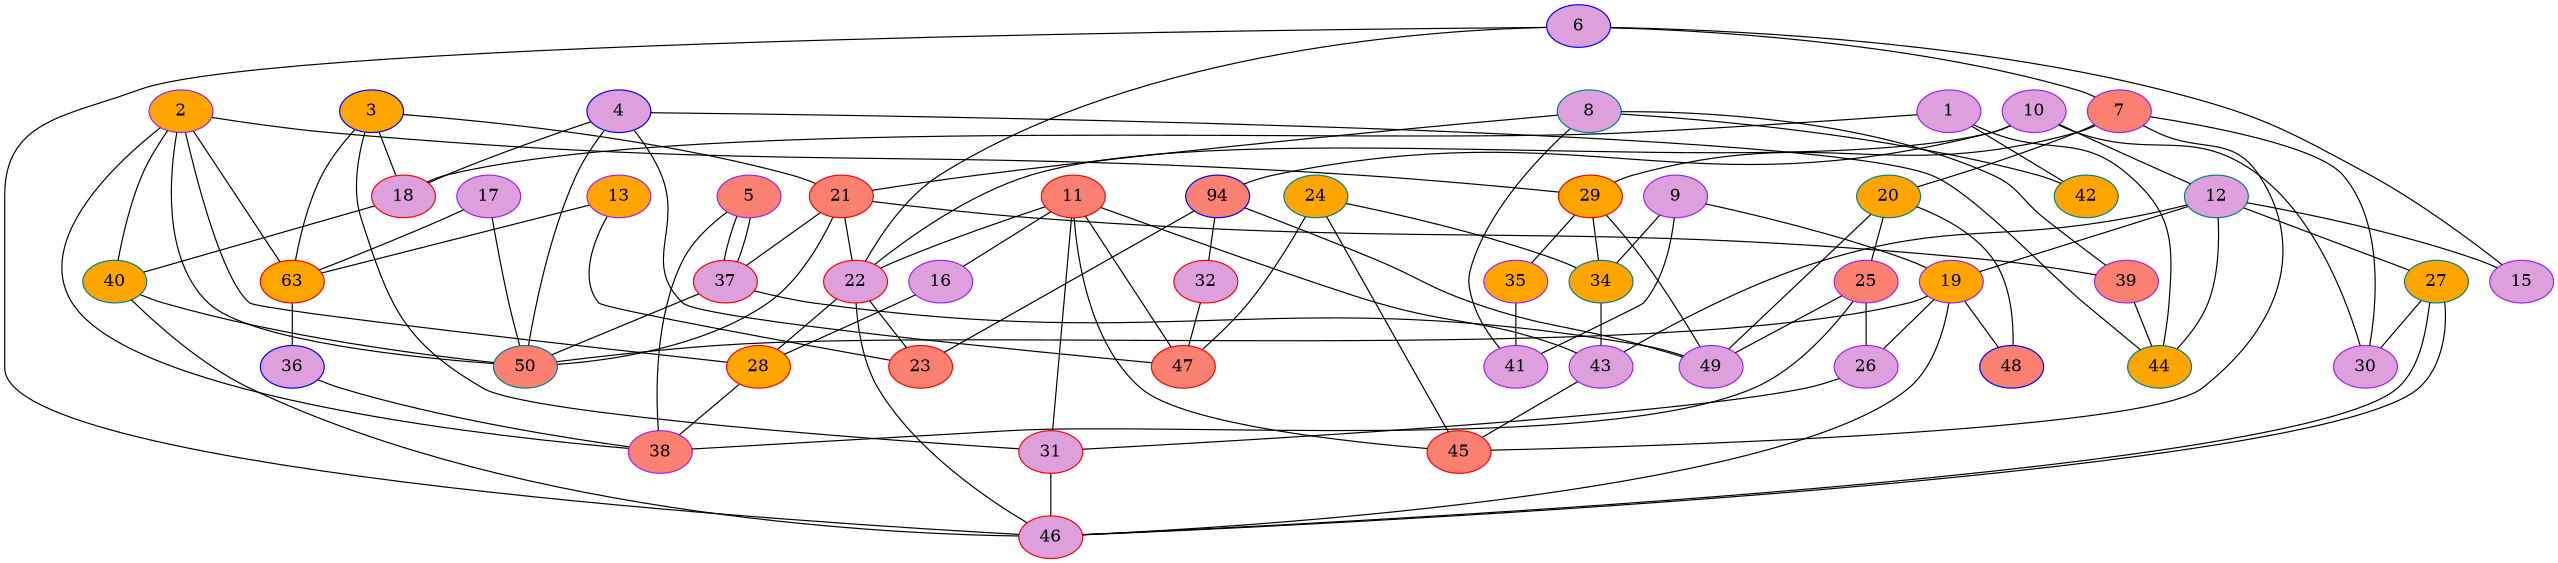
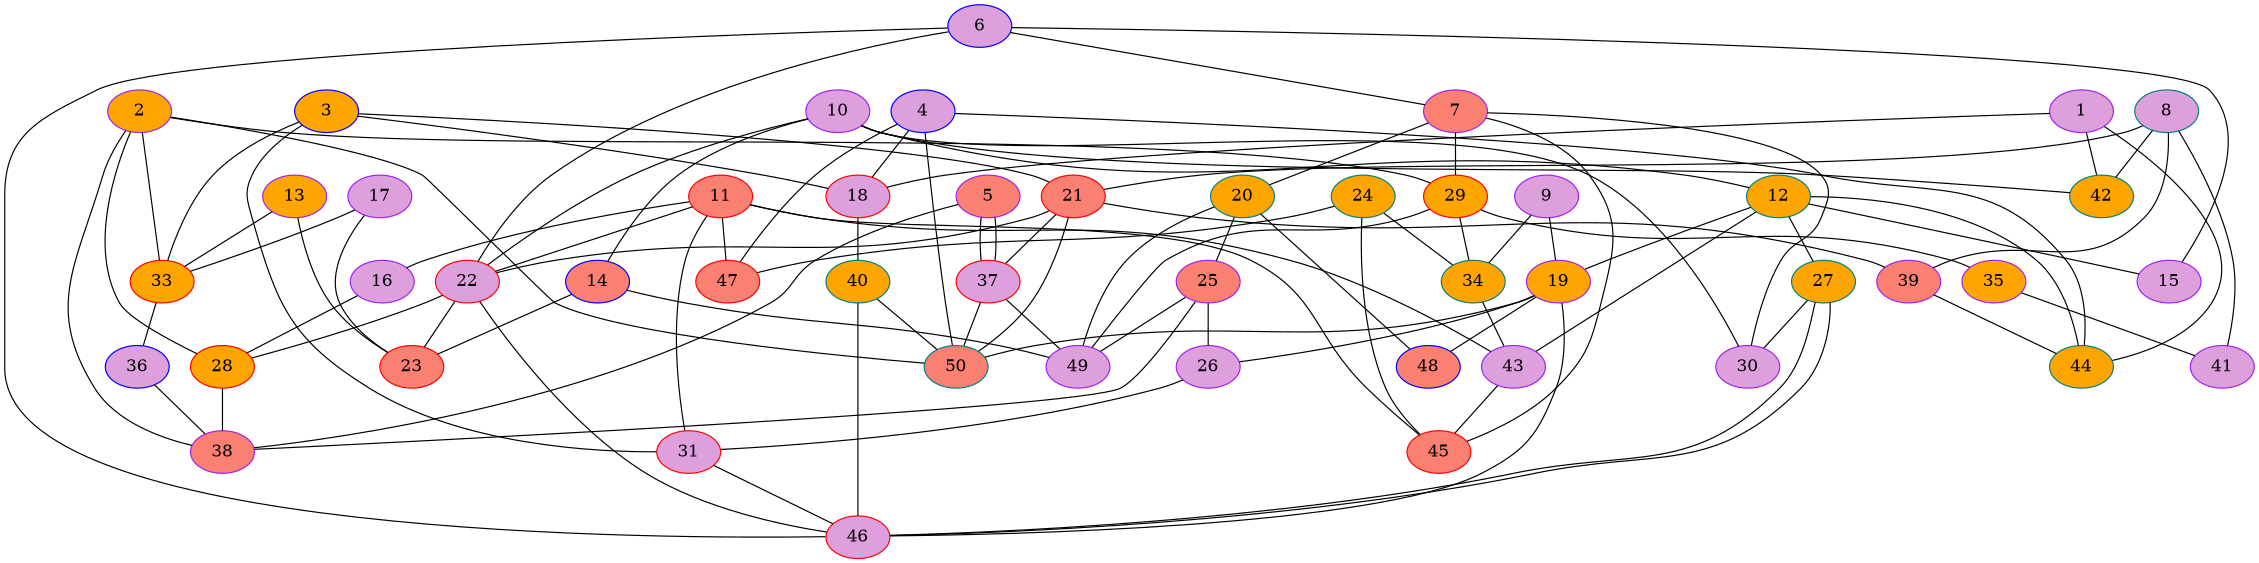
  graph {
    node [color=purple fillcolor=plum style=filled]
    18 [color=red]
    1
    42 [color=teal fillcolor=orange]
    44 [color=teal fillcolor=orange]
    40 [color=teal fillcolor=orange]
    2 [fillcolor=orange]
    28 [color=red fillcolor=orange]
    29 [color=red fillcolor=orange]
-   33 [color=red fillcolor=orange label=63]
+   33 [color=red fillcolor=orange]
    50 [color=teal fillcolor=salmon]
    38 [fillcolor=salmon]
    34 [color=teal fillcolor=orange]
    49
    35 [fillcolor=orange]
    36 [color=blue]
    46 [color=red]
    3 [color=blue fillcolor=orange]
    21 [color=red fillcolor=salmon]
    31 [color=red]
    37 [color=red]
    22 [color=red]
    39 [fillcolor=salmon]
    4 [color=blue]
    47 [color=red fillcolor=salmon]
    5 [fillcolor=salmon]
    6 [color=blue]
    7 [fillcolor=salmon]
    15
    20 [color=teal fillcolor=orange]
    30
    45 [color=red fillcolor=salmon]
    23 [color=red fillcolor=salmon]
    48 [color=blue fillcolor=salmon]
    25 [fillcolor=salmon]
    8 [color=teal]
    41
    9
    19 [fillcolor=orange]
    26
    43
    10
-   12 [color=teal]
-   14 [color=blue fillcolor=salmon label=94]
+   12 [color=teal fillcolor=orange]
+   14 [color=blue fillcolor=salmon]
    27 [color=teal fillcolor=orange]
-   32 [color=red]
    11 [color=red fillcolor=salmon]
    16
    13 [fillcolor=orange]
    17
    24 [color=teal fillcolor=orange]
    18 -- 40
    1 -- 18
    1 -- 42
    1 -- 44
    40 -- 50
    40 -- 46
-   2 -- 40
    2 -- 28
    2 -- 29
    2 -- 33
    2 -- 50
    2 -- 38
    28 -- 38
    29 -- 34
    29 -- 49
    29 -- 35
    33 -- 36
    34 -- 43
    35 -- 41
    36 -- 38
    3 -- 18
    3 -- 33
    3 -- 21
    3 -- 31
    21 -- 50
    21 -- 37
    21 -- 22
    21 -- 39
    31 -- 46
    37 -- 50
    37 -- 49
    22 -- 28
    22 -- 46
    22 -- 23
    39 -- 44
    4 -- 18
    4 -- 44
    4 -- 50
    4 -- 47
    5 -- 38
    5 -- 37
    5 -- 37
    6 -- 46
    6 -- 22
    6 -- 7
    6 -- 15
    7 -- 29
    7 -- 20
    7 -- 30
    7 -- 45
    20 -- 49
    20 -- 48
    20 -- 25
    25 -- 38
    25 -- 49
    25 -- 26
    8 -- 42
    8 -- 21
    8 -- 39
    8 -- 41
    9 -- 34
-   9 -- 41
    9 -- 19
    19 -- 50
    19 -- 46
    19 -- 48
    19 -- 26
    26 -- 31
    43 -- 45
+   10 -- 42
    10 -- 22
    10 -- 30
    10 -- 12
    10 -- 14
    12 -- 44
    12 -- 15
    12 -- 19
    12 -- 43
    12 -- 27
    14 -- 49
    14 -- 23
-   14 -- 32
    27 -- 46
    27 -- 46
    27 -- 30
-   32 -- 47
    11 -- 31
    11 -- 22
    11 -- 47
    11 -- 45
    11 -- 43
    11 -- 16
    16 -- 28
    13 -- 33
    13 -- 23
    17 -- 33
-   17 -- 50
+   17 -- 23
    24 -- 34
    24 -- 47
    24 -- 45
  }
